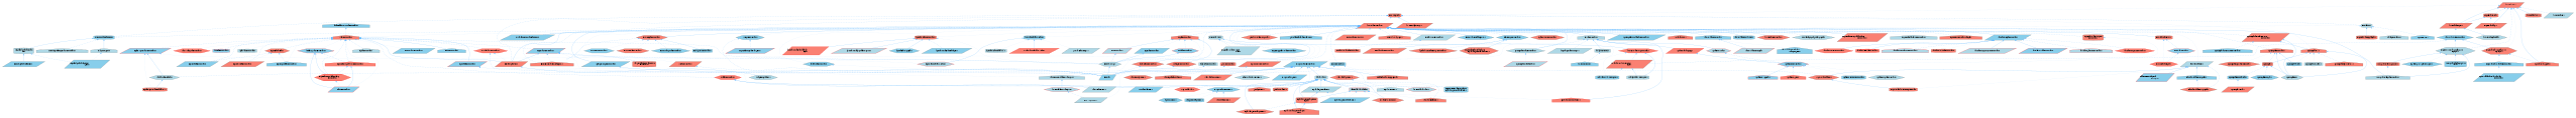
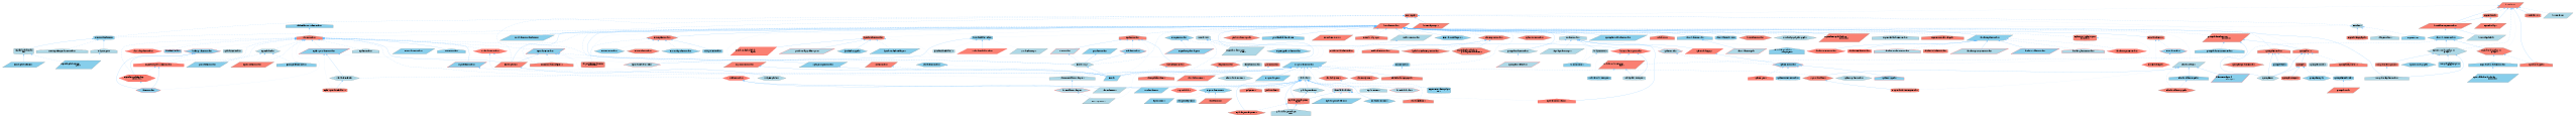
  digraph {
    node [color=grey40 fillcolor=salmon fontname=Helvetica fontsize=10 shape=hexagon style=filled]
    edge [color=steelblue1 dir=back fontname=Helvetica fontsize=10 labelfontname=Helvetica labelfontsize=10 style=solid]
    n1 [color=gray40 fontcolor=black height=0.2 label="PhysicsPublic.h" shape=parallelogram width=0.4]
    n2 [height=0.2 label="BodyInstance.h" shape=cylinder width=0.4]
    n3 [height=0.2 label="ChaosEventRelay.h" shape=parallelogram width=0.4]
    n4 [height=0.2 label="ChaosEventType.h" shape=cylinder width=0.4]
-   n5 [height=0.2 label="PhysScene_Chaos.h" shape=parallelogram width=0.4]
+   n5 [height=0.2 label="PhysScene_BillboardComponent.h" shape=parallelogram width=0.4]
    n6 [fillcolor=lightblue height=0.2 label="ChaosSimModuleManagerAsync\lCallback.h" width=0.4]
    n7 [height=0.2 label="ChaosVehicleManagerAsync\lCallback.h" width=0.4]
    n8 [height=0.2 label="ChaosVehicleManager.h" shape=house width=0.4]
    n9 [height=0.2 label="PhysScene_PhysX.h" shape=cylinder width=0.4]
    n10 [fillcolor=lightblue height=0.2 label="PhysicsFiltering.h" shape=parallelogram width=0.4]
    n11 [fillcolor=lightblue height=0.2 label="BodySetup.h" shape=cylinder width=0.4]
    n12 [height=0.2 label="EngineSharedPCH.h" shape=parallelogram width=0.4]
    n13 [fillcolor=skyblue height=0.2 label="ISMComponentDescriptor.h" shape=cylinder width=0.4]
    n14 [height=0.2 label="LandscapeProxy.h" shape=house width=0.4]
    n15 [height=0.2 label="PhysicsThreadLibrary.h" shape=parallelogram width=0.4]
    n16 [height=0.2 label="PrimitiveComponent.h" shape=parallelogram width=0.4]
    n17 [fillcolor=skyblue height=0.2 label="SplineMeshComponentDescriptor.h" shape=parallelogram width=0.4]
    n18 [fillcolor=skyblue height=0.2 label="NetworkPhysicsComponent.h" width=0.4]
-   n19 [fillcolor=lightblue height=0.2 label="PhysicsInterfaceScene.h" width=0.4]
+   n19 [fillcolor=lightblue height=0.2 label="PhysicsInterfaceScene.h" shape=parallelogram width=0.4]
    n20 [fillcolor=lightblue height=0.2 label="ModularVehicleBaseComponent.h" shape=house width=0.4]
-   n21 [fillcolor=skyblue height=0.2 label="BakedShallowWaterSimulation.h" width=0.4]
+   n21 [fillcolor=skyblue height=0.2 label="ChaosSimModuleManager.h" width=0.4]
    n22 [fillcolor=skyblue height=0.2 label="ModularVehicleDefaultAsync\lInput.h" shape=cylinder width=0.4]
    n23 [height=0.2 label="ModularVehicleSimulationCU.h" shape=cylinder width=0.4]
    n24 [fillcolor=skyblue height=0.2 label="ChaosVehicleMovementComponent.h" shape=house width=0.4]
    n25 [fillcolor=skyblue height=0.2 label="ChaosCooking.h" shape=house width=0.4]
    n26 [height=0.2 label="ChaosDerivedDataReader.h" shape=cylinder width=0.4]
    n27 [fillcolor=skyblue height=0.2 label="DynamicMeshComponent.h" shape=parallelogram width=0.4]
    n28 [fillcolor=lightblue height=0.2 label="SkeletalBodySetup.h" shape=house width=0.4]
    n29 [fillcolor=lightblue height=0.2 label="UnrealEdSharedPCH.h" width=0.4]
    n30 [fillcolor=lightblue height=0.2 label="HLODInstancedStaticMeshComponent.h" shape=house width=0.4]
    n31 [fillcolor=lightblue height=0.2 label="ISMPartitionActor.h" shape=house width=0.4]
    n32 [fillcolor=lightblue height=0.2 label="InstancedPlacementClient\lInfo.h" shape=cylinder width=0.4]
    n33 [height=0.2 label="Landscape.h" shape=cylinder width=0.4]
    n34 [fillcolor=lightblue height=0.2 label="LandscapeEdit.h" width=0.4]
    n35 [fillcolor=skyblue height=0.2 label="LandscapeRender.h" shape=cylinder width=0.4]
    n36 [height=0.2 label="LandscapeStreamingProxy.h" shape=house width=0.4]
    n37 [fillcolor=lightblue height=0.2 label="LandscapeSubsystem.h" shape=cylinder width=0.4]
    n38 [height=0.2 label="ActorPrimitiveColorHandler.h" width=0.4]
    n39 [height=0.2 label="ArrowComponent.h" shape=cylinder width=0.4]
    n40 [fillcolor=skyblue height=0.2 label="AsyncRegisterLevelContext.cpp" shape=house width=0.4]
-   n41 [height=0.2 label="CharacterMoverSimulation\lComponent.h" shape=cylinder width=0.4]
+   n41 [height=0.2 label="BakedShallowWaterSimulation\lComponent.h" shape=cylinder width=0.4]
    n42 [fillcolor=skyblue height=0.2 label="BillboardComponent.h" width=0.4]
    n43 [fillcolor=skyblue height=0.2 label="BrushComponent.h" shape=cylinder width=0.4]
    n44 [fillcolor=lightblue height=0.2 label="ClusterUnionComponent.h" shape=parallelogram width=0.4]
    n45 [height=0.2 label="ComponentCollisionUtil.h" shape=parallelogram width=0.4]
    n46 [height=0.2 label="CustomPhysXPayload.h" shape=house width=0.4]
-   n47 [fillcolor=skyblue height=0.2 label="DebugDrawComponent.h" width=0.4]
+   n47 [height=0.2 label="DebugDrawComponent.h" width=0.4]
    n48 [height=0.2 label="DrawFrustumComponent.h" shape=parallelogram width=0.4]
    n49 [height=0.2 label="EditorComponentSourceFactory.h" shape=house width=0.4]
    n50 [fillcolor=skyblue height=0.2 label="EditorViewportSelectability.h" width=0.4]
    n51 [fillcolor=lightblue height=0.2 label="EngineMinimal.h" width=0.4]
    n52 [fillcolor=lightblue height=0.2 label="FloorQueryUtils.h" shape=cylinder width=0.4]
    n53 [fillcolor=lightblue height=0.2 label="GeometrySelector.h" shape=parallelogram width=0.4]
    n54 [height=0.2 label="GizmoBaseComponent.h" width=0.4]
    n55 [height=0.2 label="GizmoRenderingUtil.h" shape=cylinder width=0.4]
    n56 [height=0.2 label="LakeCollisionComponent.h" width=0.4]
    n57 [height=0.2 label="LandscapeComponent.h" shape=house width=0.4]
    n58 [fillcolor=skyblue height=0.2 label="LandscapeGizmoRenderComponent.h" shape=parallelogram width=0.4]
    n59 [height=0.2 label="LandscapeHeightfieldCollision\lComponent.h" shape=parallelogram width=0.4]
    n60 [fillcolor=lightblue height=0.2 label="LandscapeSplinesComponent.h" width=0.4]
    n61 [height=0.2 label="LineBatchComponent.h" width=0.4]
    n62 [fillcolor=skyblue height=0.2 label="MaterialBillboardComponent.h" shape=parallelogram width=0.4]
    n63 [height=0.2 label="MeshComponent.h" shape=house width=0.4]
    n64 [height=0.2 label="ModelComponent.h" shape=parallelogram width=0.4]
    n65 [height=0.2 label="MovementUtils.h" shape=house width=0.4]
    n66 [fillcolor=skyblue height=0.2 label="NetworkPredictionDriver.h" shape=house width=0.4]
    n67 [fillcolor=skyblue height=0.2 label="NetworkPredictionPhysics.h" shape=cylinder width=0.4]
    n68 [height=0.2 label="ParticleSystemComponent.h" shape=cylinder width=0.4]
    n69 [height=0.2 label="PhysicsFieldComponent.h" width=0.4]
    n70 [fillcolor=skyblue height=0.2 label="PrimitiveSceneProxyDesc.h" shape=cylinder width=0.4]
    n71 [height=0.2 label="ShapeComponent.h" shape=house width=0.4]
    n72 [fillcolor=lightblue height=0.2 label="SimpleStreamableAssetManager.h" width=0.4]
    n73 [height=0.2 label="SmartObjectContainerRendering\lComponent.h" shape=parallelogram width=0.4]
    n74 [fillcolor=lightblue height=0.2 label="SmartObjectRenderingComponent.h" shape=house width=0.4]
    n75 [fillcolor=lightblue height=0.2 label="SplineComponent.h" shape=house width=0.4]
    n76 [height=0.2 label="StaticLightingSystemInterface.h" shape=house width=0.4]
    n77 [fillcolor=skyblue height=0.2 label="TextRenderComponent.h" width=0.4]
    n78 [fillcolor=lightblue height=0.2 label="VectorFieldComponent.h" shape=cylinder width=0.4]
    n79 [fillcolor=skyblue height=0.2 label="VehicleSimBaseComponent.h" shape=parallelogram width=0.4]
-   n80 [fillcolor=skyblue height=0.2 label="DataflowEditorWeightMapPaint\lBakeMeshAttributeVertexTool.h" shape=cylinder width=0.4]
+   n80 [fillcolor=skyblue height=0.2 label="DataflowEditorWeightMapPaint\lTool.h" shape=cylinder width=0.4]
    n81 [fillcolor=lightblue height=0.2 label="DeformMeshPolygonsTool.h" width=0.4]
    n82 [fillcolor=skyblue height=0.2 label="DynamicMeshActor.h" shape=parallelogram width=0.4]
    n83 [fillcolor=skyblue height=0.2 label="DynamicMeshBrushTool.h" width=0.4]
    n84 [height=0.2 label="DynamicMeshSelector.h" width=0.4]
    n85 [fillcolor=lightblue height=0.2 label="EditUVIslandsTool.h" shape=parallelogram width=0.4]
    n86 [height=0.2 label="MeshGroupPaintTool.h" width=0.4]
    n87 [fillcolor=lightblue height=0.2 label="MeshRenderBufferSet.h" width=0.4]
    n88 [height=0.2 label="MeshSpaceDeformerTool.h" shape=house width=0.4]
    n89 [fillcolor=lightblue height=0.2 label="MeshTopologySelectionMechanic.h" shape=house width=0.4]
    n90 [height=0.2 label="MeshVertexPaintTool.h" width=0.4]
    n91 [height=0.2 label="MeshVertexSculptTool.h" shape=parallelogram width=0.4]
    n92 [fillcolor=lightblue height=0.2 label="PreviewMesh.h" shape=cylinder width=0.4]
    n93 [height=0.2 label="SceneGeometrySpatialCache.h" shape=house width=0.4]
    n94 [fillcolor=skyblue height=0.2 label="MeshAttributePaintTool.h" shape=cylinder width=0.4]
    n95 [height=0.2 label="MeshSelectionTool.h" shape=parallelogram width=0.4]
-   n96 [fillcolor=skyblue height=0.2 label="SeamSculptTool.h" width=0.4]
+   n96 [fillcolor=skyblue height=0.2 label="SeamSculptTool.h" shape=parallelogram width=0.4]
    n97 [height=0.2 label="DynamicMeshPolygroupTransformer.h" shape=cylinder width=0.4]
    n98 [height=0.2 label="BaseDynamicMeshSceneProxy.h" shape=cylinder width=0.4]
    n99 [color=red fillcolor=lightblue height=0.2 label="PolygonSelectionMechanic.h" width=0.4]
    n100 [height=0.2 label="AddPatchTool.h" shape=house width=0.4]
    n101 [height=0.2 label="AddPrimitiveTool.h" shape=cylinder width=0.4]
    n102 [height=0.2 label="BakeMeshAttributeMapsTool.h" width=0.4]
    n103 [height=0.2 label="BakeMeshAttributeMapsTool\lBase.h" shape=cylinder width=0.4]
-   n104 [height=0.2 label="BakeMultiMeshAttributeMaps\lTool.h" shape=house width=0.4]
-   n105 [fillcolor=lightblue height=0.2 label="BakeMeshAttributeTool.h" shape=parallelogram width=0.4]
+   n104 [fillcolor=lightblue height=0.2 label="BakeMultiMeshAttributeMaps\lTool.h" shape=house width=0.4]
+   n105 [fillcolor=lightblue height=0.2 label="BakeMeshAttributeTool.h" width=0.4]
    n106 [fillcolor=skyblue height=0.2 label="BakeMeshAttributeVertexTool.h" shape=parallelogram width=0.4]
-   n107 [height=0.2 label="ConvertToPolygonsTool.h" width=0.4]
+   n107 [fillcolor=skyblue height=0.2 label="ConvertToPolygonsTool.h" width=0.4]
    n108 [fillcolor=lightblue height=0.2 label="DrawPolygonTool.h" shape=house width=0.4]
    n109 [fillcolor=lightblue height=0.2 label="MeshInspectorTool.h" shape=parallelogram width=0.4]
    n110 [color=red fillcolor=lightblue height=0.2 label="MeshOpPreviewHelpers.h" shape=cylinder width=0.4]
    n111 [height=0.2 label="WeldMeshEdgesTool.h" shape=house width=0.4]
    n112 [color=red fillcolor=lightblue height=0.2 label="PolyEditPreviewMesh.h" width=0.4]
    n113 [color=red height=0.2 label="UVLayoutPreview.h" width=0.4]
    n114 [fillcolor=skyblue height=0.2 label="VolumeToMeshTool.h" shape=parallelogram width=0.4]
    n115 [color=red height=0.2 label="BaseMeshFromSplinesTool.h" shape=house width=0.4]
    n116 [fillcolor=skyblue height=0.2 label="InstancedPlacementPartition\lActor.h" shape=parallelogram width=0.4]
    n117 [fillcolor=skyblue height=0.2 label="EditorPlacementSettings.h" shape=parallelogram width=0.4]
    n118 [fillcolor=skyblue height=0.2 label="LandscapeEditLayer.h" width=0.4]
    n119 [fillcolor=skyblue height=0.2 label="LandscapeEditorServices.h" shape=cylinder width=0.4]
+   n120 [height=0.2 label="LandscapeNotification.h" shape=cylinder width=0.4]
    n121 [height=0.2 label="LandscapeModule.h" shape=parallelogram width=0.4]
    n122 [fillcolor=skyblue height=0.2 label="Engine.h" shape=parallelogram width=0.4]
    n123 [color=red fillcolor=skyblue height=0.2 label="WaterBodyComponent.h" width=0.4]
    n124 [color=red fillcolor=skyblue height=0.2 label="ChaosDeformableSolverActor.h" shape=parallelogram width=0.4]
    n125 [height=0.2 label="ClusterUnionVehicleComponent.h" shape=cylinder width=0.4]
-   n126 [height=0.2 label="EQSRenderingComponent.h" shape=parallelogram width=0.4]
+   n126 [height=0.2 label="EQSRenderingComponent.h" shape=house width=0.4]
    n127 [height=0.2 label="PathedPhysicsDebugDrawComponent.h" width=0.4]
    n128 [height=0.2 label="SmartObjectDebugRendering\lBakeMeshAttributeVertexTool.h" width=0.4]
    n129 [fillcolor=skyblue height=0.2 label="ChaosCharacterMoverComponent.h" width=0.4]
    n130 [fillcolor=lightblue height=0.2 label="CharacterMoverSimulation\lTypes.h" shape=parallelogram width=0.4]
    n131 [color=red height=0.2 label="PhysicsMoverSimulationTypes.h" width=0.4]
    n132 [fillcolor=skyblue height=0.2 label="GeometrySelectionChanges.h" shape=house width=0.4]
    n133 [height=0.2 label="GeometrySelectionManager.h" width=0.4]
    n134 [color=red fillcolor=skyblue height=0.2 label="SelectionEditInteractive\lCommand.h" shape=parallelogram width=0.4]
    n135 [fillcolor=skyblue height=0.2 label="GizmoArrowComponent.h" shape=cylinder width=0.4]
    n136 [fillcolor=skyblue height=0.2 label="GizmoBoxComponent.h" width=0.4]
    n137 [height=0.2 label="GizmoCircleComponent.h" width=0.4]
    n138 [fillcolor=skyblue height=0.2 label="GizmoLineHandleComponent.h" width=0.4]
    n139 [height=0.2 label="ViewAdjustedStaticMeshGizmo\lComponent.h" shape=cylinder width=0.4]
    n140 [color=red height=0.2 label="GizmoElementBase.h" width=0.4]
    n141 [color=red fillcolor=skyblue height=0.2 label="GizmoViewContext.h" width=0.4]
    n142 [height=0.2 label="LandscapeGrassWeightExporter.h" width=0.4]
    n143 [fillcolor=skyblue height=0.2 label="LandscapeMeshCollisionComponent.h" shape=house width=0.4]
    n144 [color=red fillcolor=lightblue height=0.2 label="LandscapeSplineSegment.h" shape=parallelogram width=0.4]
    n145 [color=red fillcolor=skyblue height=0.2 label="BaseDynamicMeshComponent.h" shape=parallelogram width=0.4]
-   n146 [height=0.2 label="BasicElementSet.h" width=0.4]
+   n146 [fillcolor=lightblue height=0.2 label="BasicElementSet.h" width=0.4]
    n147 [fillcolor=skyblue height=0.2 label="BasicLineSetComponent.h" shape=parallelogram width=0.4]
    n148 [height=0.2 label="BasicPointSetComponent.h" shape=parallelogram width=0.4]
    n149 [fillcolor=skyblue height=0.2 label="BasicTriangleSetComponent.h" shape=house width=0.4]
    n150 [fillcolor=lightblue height=0.2 label="CableComponent.h" shape=house width=0.4]
    n151 [color=red height=0.2 label="ChaosDeformablePhysicsComponent.h" shape=house width=0.4]
    n152 [color=red height=0.2 label="ChaosDeformableTetrahedral\lComponent.h" width=0.4]
-   n153 [color=red fillcolor=skyblue height=0.2 label="FleshComponent.h" shape=parallelogram width=0.4]
+   n153 [color=red fillcolor=skyblue height=0.2 label="FleshComponent.h" width=0.4]
    n154 [fillcolor=skyblue height=0.2 label="CustomMeshComponent.h" shape=parallelogram width=0.4]
    n155 [fillcolor=skyblue height=0.2 label="GroomComponent.h" shape=house width=0.4]
    n156 [color=red height=0.2 label="LineSetComponent.h" width=0.4]
    n157 [color=red height=0.2 label="MeshWireframeComponent.h" width=0.4]
    n158 [color=red fillcolor=skyblue height=0.2 label="PointSetComponent.h" shape=cylinder width=0.4]
    n159 [color=red fillcolor=skyblue height=0.2 label="ProceduralMeshComponent.h" width=0.4]
    n160 [color=red height=0.2 label="SkinnedMeshComponent.h" width=0.4]
    n161 [color=red fillcolor=skyblue height=0.2 label="StaticMeshComponent.h" shape=parallelogram width=0.4]
    n162 [color=red fillcolor=skyblue height=0.2 label="TriangleSetComponent.h" shape=parallelogram width=0.4]
    n163 [fillcolor=lightblue height=0.2 label="WaterMeshComponent.h" shape=cylinder width=0.4]
    n164 [fillcolor=skyblue height=0.2 label="NetworkPredictionGeneric\lKinematicActor.h" shape=house width=0.4]
    n165 [color=red fillcolor=lightblue height=0.2 label="NetworkPredictionTrace.h" shape=parallelogram width=0.4]
    n166 [fillcolor=skyblue height=0.2 label="ParticleEventManager.h" width=0.4]
    n167 [fillcolor=skyblue height=0.2 label="ParticleModuleEventGenerator.h" shape=parallelogram width=0.4]
    n168 [color=red height=0.2 label="ParticleModuleEventReceiver\lBase.h" shape=parallelogram width=0.4]
    n169 [color=red fillcolor=lightblue height=0.2 label="ParticleModuleParameterDynamic.h" shape=parallelogram width=0.4]
    n170 [color=red fillcolor=lightblue height=0.2 label="StaticMeshSceneProxyDesc.h" width=0.4]
    n171 [fillcolor=lightblue height=0.2 label="AnimNextDebugDraw.h" shape=parallelogram width=0.4]
    n172 [fillcolor=lightblue height=0.2 label="ParticleSystemSceneProxy.h" shape=cylinder width=0.4]
    n173 [color=red height=0.2 label="SkinnedMeshSceneProxyDesc.h" shape=parallelogram width=0.4]
    n174 [color=red fillcolor=lightblue height=0.2 label="BoxComponent.h" shape=parallelogram width=0.4]
    n175 [fillcolor=skyblue height=0.2 label="CapsuleComponent.h" shape=parallelogram width=0.4]
    n176 [height=0.2 label="PostProcessComponent.h" width=0.4]
    n177 [color=red fillcolor=skyblue height=0.2 label="SphereComponent.h" width=0.4]
    n178 [fillcolor=lightblue height=0.2 label="PolyPathFunctions.h" shape=cylinder width=0.4]
    n179 [fillcolor=skyblue height=0.2 label="PolygonFunctions.h" shape=house width=0.4]
    n180 [fillcolor=lightblue height=0.2 label="VPCameraBlueprintLibrary.h" shape=parallelogram width=0.4]
    n181 [color=red fillcolor=lightblue height=0.2 label="WaterBodyTypes.h" width=0.4]
    n182 [color=red height=0.2 label="WaterSplineMetadata.h" shape=parallelogram width=0.4]
    n183 [color=red fillcolor=lightblue height=0.2 label="VehicleSimAerofoilComponent.h" shape=house width=0.4]
    n184 [color=red height=0.2 label="VehicleSimChassisComponent.h" width=0.4]
    n185 [color=red height=0.2 label="VehicleSimClutchComponent.h" width=0.4]
    n186 [color=red height=0.2 label="VehicleSimEngineComponent.h" shape=cylinder width=0.4]
    n187 [color=red fillcolor=lightblue height=0.2 label="VehicleSimSuspensionComponent.h" shape=house width=0.4]
    n188 [height=0.2 label="VehicleSimThrusterComponent.h" shape=cylinder width=0.4]
    n189 [color=red fillcolor=lightblue height=0.2 label="VehicleSimTransmissionComponent.h" shape=parallelogram width=0.4]
    n190 [color=red fillcolor=skyblue height=0.2 label="VehicleSimWheelComponent.h" shape=parallelogram width=0.4]
    n191 [color=red height=0.2 label="WaterBodyActor.h" shape=house width=0.4]
    n192 [fillcolor=skyblue height=0.2 label="WaterBodyCustomComponent.h" shape=cylinder width=0.4]
    n193 [fillcolor=lightblue height=0.2 label="WaterBodyLakeComponent.h" width=0.4]
    n194 [color=red fillcolor=skyblue height=0.2 label="WaterBodyManager.h" shape=house width=0.4]
    n195 [fillcolor=skyblue height=0.2 label="MoverNetworkPhysicsLiaison.h" shape=cylinder width=0.4]
    n196 [height=0.2 label="MoverNetworkPhysicsLiaison\lBase.h" shape=parallelogram width=0.4]
    n197 [fillcolor=lightblue height=0.2 label="MoverPathedPhysicsLiaison.h" shape=cylinder width=0.4]
    n198 [fillcolor=skyblue height=0.2 label="HeterogeneousVolumeComponent.h" shape=house width=0.4]
    n199 [fillcolor=skyblue height=0.2 label="ChaosWheeledVehicleMovement\lComponent.h" shape=parallelogram width=0.4]
    n1 -> n2 [style=dotted]
    n1 -> n3
    n1 -> n4 [style=dashed]
    n1 -> n5
    n1 -> n6 [style=dashed]
    n1 -> n7 [style=dotted]
    n1 -> n8
    n1 -> n9
    n1 -> n10 [style=dashed]
    n2 -> n11 [style=dashed]
    n2 -> n12 [style=dashed]
    n2 -> n13 [style=dashed]
    n2 -> n14 [style=dotted]
    n2 -> n15
    n2 -> n16 [style=dotted]
    n2 -> n17 [style=dashed]
    n4 -> n3 [style=dotted]
    n4 -> n5
    n5 -> n18 [style=dotted]
    n5 -> n19
    n6 -> n20
    n6 -> n21 [style=dotted]
    n6 -> n22 [style=dashed]
    n6 -> n23
    n7 -> n8 [style=dashed]
    n7 -> n24 [style=dotted]
    n11 -> n25 [style=dashed]
    n11 -> n26
    n11 -> n27 [style=dotted]
    n11 -> n28 [style=dotted]
    n12 -> n29
    n13 -> n30 [style=dashed]
    n13 -> n31
    n13 -> n32
    n14 -> n33
    n14 -> n34
    n14 -> n35 [style=dotted]
    n14 -> n36 [style=dashed]
    n14 -> n37 [style=dotted]
    n16 -> n12
    n16 -> n13 [style=dashed]
    n16 -> n17
    n16 -> n20
    n16 -> n38 [style=dashed]
    n16 -> n39 [style=dotted]
    n16 -> n40
    n16 -> n41 [style=dashed]
    n16 -> n42 [style=dotted]
    n16 -> n43 [style=dashed]
    n16 -> n44
    n16 -> n45 [style=dotted]
    n16 -> n46 [style=dashed]
    n16 -> n47 [style=dashed]
    n16 -> n48 [style=dashed]
    n16 -> n49 [style=dashed]
    n16 -> n50
    n16 -> n51 [style=dashed]
    n16 -> n52 [style=dotted]
    n16 -> n53 [style=dotted]
    n16 -> n54
    n16 -> n55
    n16 -> n56 [style=dotted]
    n16 -> n57 [style=dashed]
    n16 -> n58
    n16 -> n59 [style=dashed]
    n16 -> n60
    n16 -> n61
    n16 -> n62
    n16 -> n63 [style=dotted]
    n16 -> n64 [style=dotted]
    n16 -> n65 [style=dashed]
    n16 -> n66
    n16 -> n67
    n16 -> n68 [style=dotted]
    n16 -> n69
    n16 -> n70 [style=dotted]
    n16 -> n71 [style=dashed]
    n16 -> n72 [style=dashed]
    n16 -> n73
    n16 -> n74 [style=dotted]
    n16 -> n75
    n16 -> n76 [style=dashed]
    n16 -> n77 [style=dotted]
    n16 -> n78 [style=dotted]
    n16 -> n79
    n18 -> n6 [style=dashed]
    n18 -> n7
    n18 -> n196 [style=dashed]
    n23 -> n20 [style=dotted]
    n24 -> n199 [style=dotted]
    n27 -> n80 [style=dashed]
    n27 -> n81 [style=dotted]
    n27 -> n82
    n27 -> n83 [style=dotted]
    n27 -> n84 [style=dashed]
    n27 -> n85 [style=dotted]
    n27 -> n86 [style=dotted]
    n27 -> n87 [style=dashed]
    n27 -> n88 [style=dashed]
    n27 -> n89
    n27 -> n90 [style=dotted]
    n27 -> n91
    n27 -> n92
    n27 -> n93
    n31 -> n116 [style=dotted]
    n32 -> n116 [style=dashed]
    n32 -> n117
    n33 -> n34
    n33 -> n118 [style=dashed]
    n33 -> n119 [style=dashed]
+   n33 -> n120
    n39 -> n122 [style=dotted]
    n41 -> n123 [style=dotted]
    n42 -> n122 [style=dashed]
    n42 -> n124 [style=dashed]
    n43 -> n93 [style=dotted]
    n43 -> n122 [style=dashed]
    n44 -> n125 [style=dashed]
    n47 -> n126
    n47 -> n127 [style=dashed]
    n47 -> n128
    n48 -> n122
    n51 -> n122
    n52 -> n129 [style=dashed]
    n52 -> n130 [style=dashed]
    n52 -> n131
    n53 -> n84
    n53 -> n97 [style=dotted]
    n53 -> n132
    n53 -> n133 [style=dashed]
    n53 -> n134
    n54 -> n135
    n54 -> n136 [style=dotted]
    n54 -> n137 [style=dotted]
    n54 -> n138 [style=dashed]
    n54 -> n139 [style=dashed]
    n55 -> n140 [style=dotted]
    n55 -> n141 [style=dashed]
    n57 -> n33 [style=dashed]
    n57 -> n34
    n57 -> n35
    n57 -> n142 [style=dotted]
    n59 -> n14
    n59 -> n34
    n59 -> n143 [style=dashed]
    n60 -> n144 [style=dotted]
    n61 -> n122 [style=dotted]
    n62 -> n122
    n63 -> n12
    n63 -> n51 [style=dashed]
    n63 -> n145 [style=dashed]
    n63 -> n146 [style=dashed]
    n63 -> n147 [style=dashed]
    n63 -> n148 [style=dashed]
    n63 -> n149 [style=dotted]
    n63 -> n150 [style=dashed]
    n63 -> n151 [style=dashed]
    n63 -> n152 [style=dashed]
    n63 -> n153 [style=dotted]
    n63 -> n154 [style=dotted]
    n63 -> n155
    n63 -> n156 [style=dashed]
    n63 -> n157 [style=dotted]
    n63 -> n158 [style=dashed]
    n63 -> n159 [style=dotted]
    n63 -> n160 [style=dashed]
    n63 -> n161 [style=dashed]
    n63 -> n162
    n63 -> n163 [style=dotted]
    n64 -> n122 [style=dashed]
    n66 -> n164 [style=dotted]
    n66 -> n165
    n68 -> n51 [style=dotted]
    n68 -> n166
    n68 -> n167 [style=dashed]
    n68 -> n168
    n68 -> n169
    n70 -> n170
    n70 -> n171 [style=dotted]
    n70 -> n172 [style=dotted]
    n70 -> n173
    n71 -> n122 [style=dotted]
    n71 -> n174
    n71 -> n175 [style=dotted]
    n71 -> n176
    n71 -> n177 [style=dashed]
    n75 -> n60 [style=dashed]
    n75 -> n115
    n75 -> n178
    n75 -> n179 [style=dotted]
    n75 -> n180 [style=dashed]
    n75 -> n181
    n75 -> n182
    n77 -> n122 [style=dotted]
    n78 -> n122 [style=dashed]
    n79 -> n183 [style=dashed]
    n79 -> n184 [style=dashed]
    n79 -> n185
    n79 -> n186
    n79 -> n187 [style=dashed]
    n79 -> n188 [style=dotted]
    n79 -> n189
    n79 -> n190
    n83 -> n94 [style=dotted]
    n83 -> n95 [style=dashed]
    n83 -> n96 [style=dotted]
    n84 -> n97
    n87 -> n98
    n89 -> n99
    n90 -> n80 [style=dotted]
    n92 -> n83 [style=dashed]
    n92 -> n100 [style=dashed]
    n92 -> n101
    n92 -> n102
    n92 -> n103
    n92 -> n104
    n92 -> n105
    n92 -> n106 [style=dotted]
    n92 -> n107
    n92 -> n108 [style=dashed]
    n92 -> n109
    n92 -> n110
    n92 -> n111 [style=dashed]
    n92 -> n112 [style=dashed]
    n92 -> n113 [style=dashed]
    n92 -> n114
    n99 -> n85 [style=dashed]
    n103 -> n102 [style=dashed]
    n103 -> n104
    n105 -> n103
    n105 -> n106 [style=dotted]
    n110 -> n103
    n110 -> n106 [style=dotted]
    n110 -> n107 [style=dotted]
    n110 -> n111 [style=dotted]
    n110 -> n115 [style=dotted]
    n119 -> n121 [style=dashed]
    n123 -> n191 [style=dashed]
    n123 -> n192 [style=dotted]
    n123 -> n193 [style=dotted]
    n123 -> n194
    n131 -> n195 [style=dotted]
    n131 -> n196 [style=dashed]
    n131 -> n197
    n132 -> n133 [style=dashed]
    n141 -> n140 [style=dashed]
    n145 -> n27 [style=dotted]
    n145 -> n87
    n145 -> n98 [style=dotted]
    n146 -> n147 [style=dashed]
    n146 -> n148 [style=dotted]
    n146 -> n149 [style=dashed]
    n151 -> n152 [style=dashed]
    n151 -> n153
    n152 -> n153 [style=dotted]
    n156 -> n109
    n156 -> n114
    n159 -> n151 [style=dashed]
    n159 -> n152
    n159 -> n153
    n160 -> n12 [style=dotted]
    n160 -> n122 [style=dashed]
    n161 -> n12
    n161 -> n49 [style=dotted]
    n161 -> n51 [style=dashed]
    n161 -> n122 [style=dotted]
    n161 -> n139 [style=dotted]
    n161 -> n170 [style=dotted]
    n162 -> n89 [style=dotted]
    n162 -> n113 [style=dotted]
    n174 -> n51 [style=dashed]
    n175 -> n51
    n176 -> n122 [style=dashed]
    n177 -> n51
    n178 -> n179 [style=dashed]
    n181 -> n123 [style=dashed]
    n182 -> n123
    n196 -> n195 [style=dotted]
    n196 -> n197
    n198 -> n63 [style=dashed]
  }
